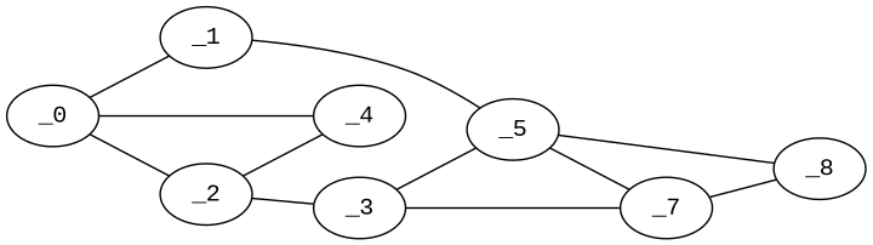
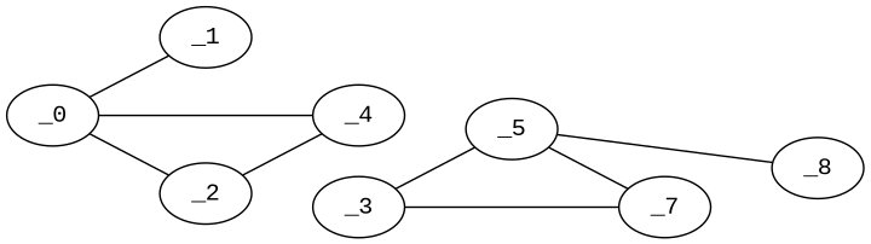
  graph {
    fontname="Liberation Mono"
    rankdir=LR
    node [fontname="Liberation Mono" x=63]
    edge [fontname="Liberation Mono" valence=1]
    _0 [x=36 y=26]
    _1 [x=37 y=32]
    _2 [x=41 y=8]
    _4 [y=13]
    _5 [x=67 y=18]
    _3 [y=5]
    _7 [x=94 y=10]
    _8 [x=94 y=33]
    _0 -- _1
    _0 -- _2
    _0 -- _4 [valence=2]
-   _1 -- _5 [valence=2]
    _2 -- _4 [valence=2]
-   _2 -- _3
    _5 -- _7 [valence=2]
    _5 -- _8
    _3 -- _5 [valence=2]
    _3 -- _7
-   _7 -- _8
  }
